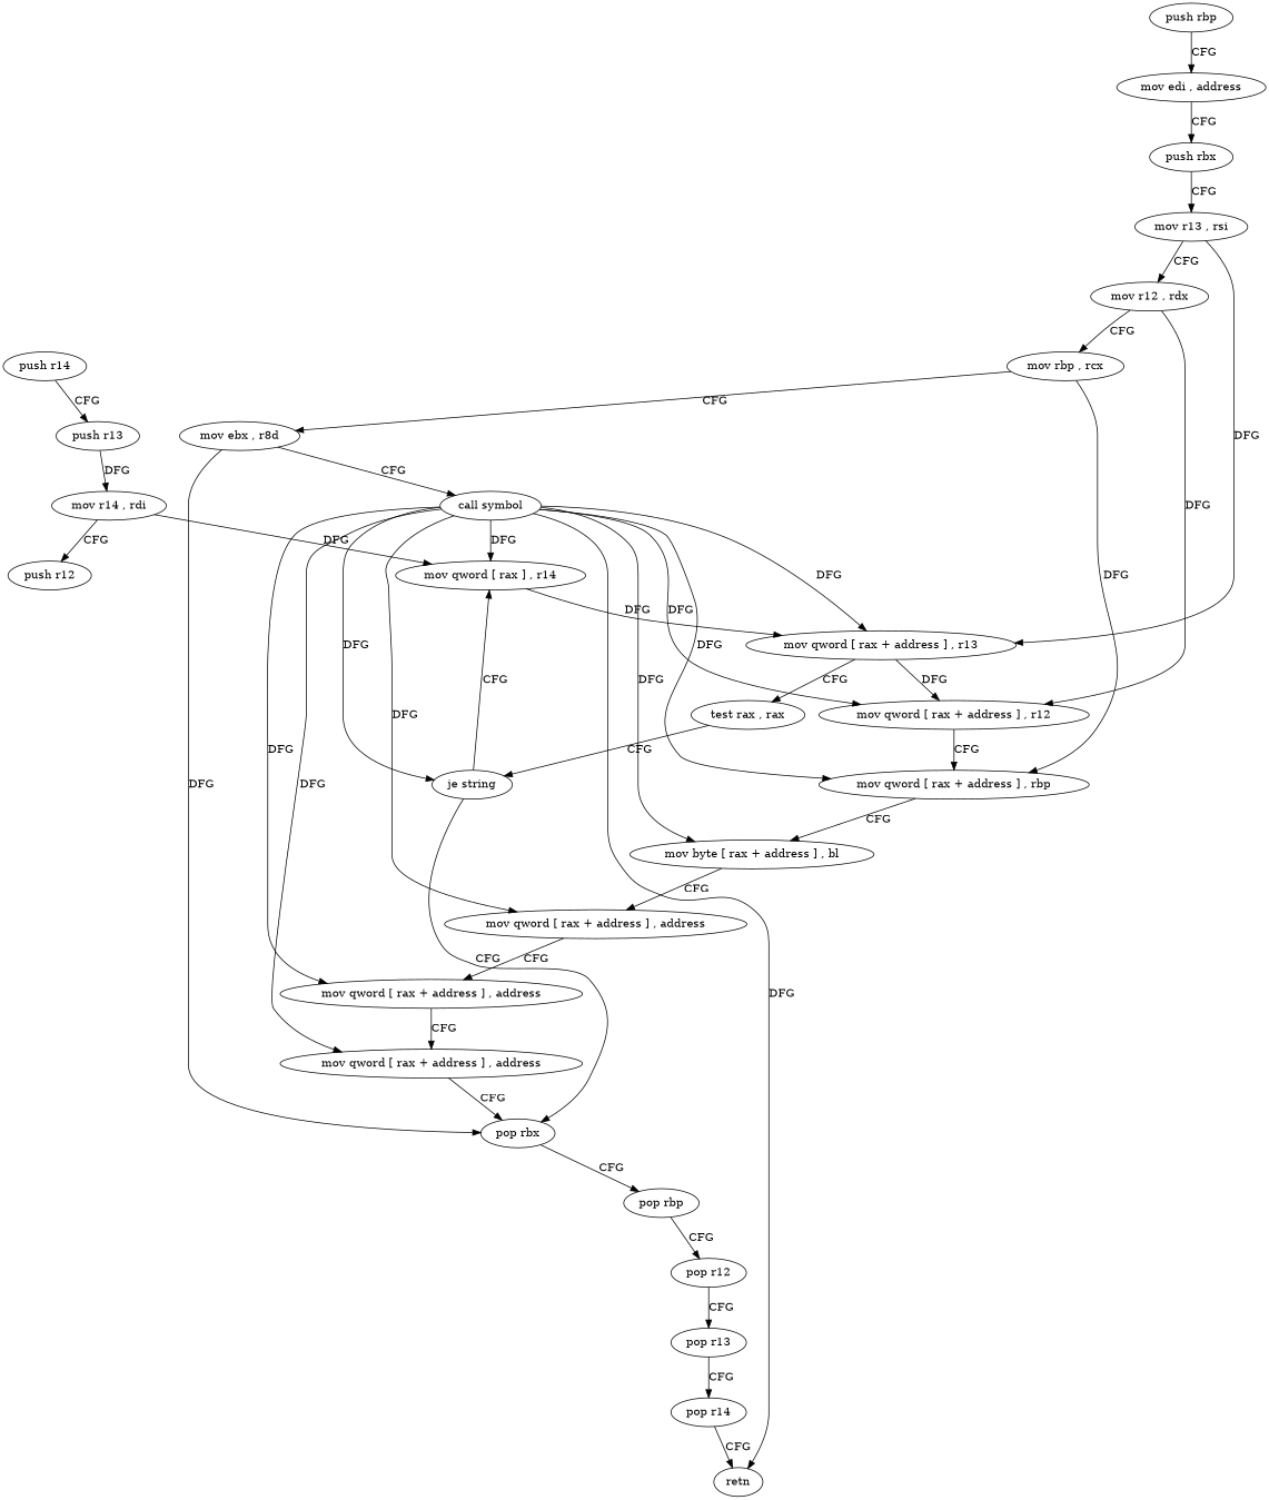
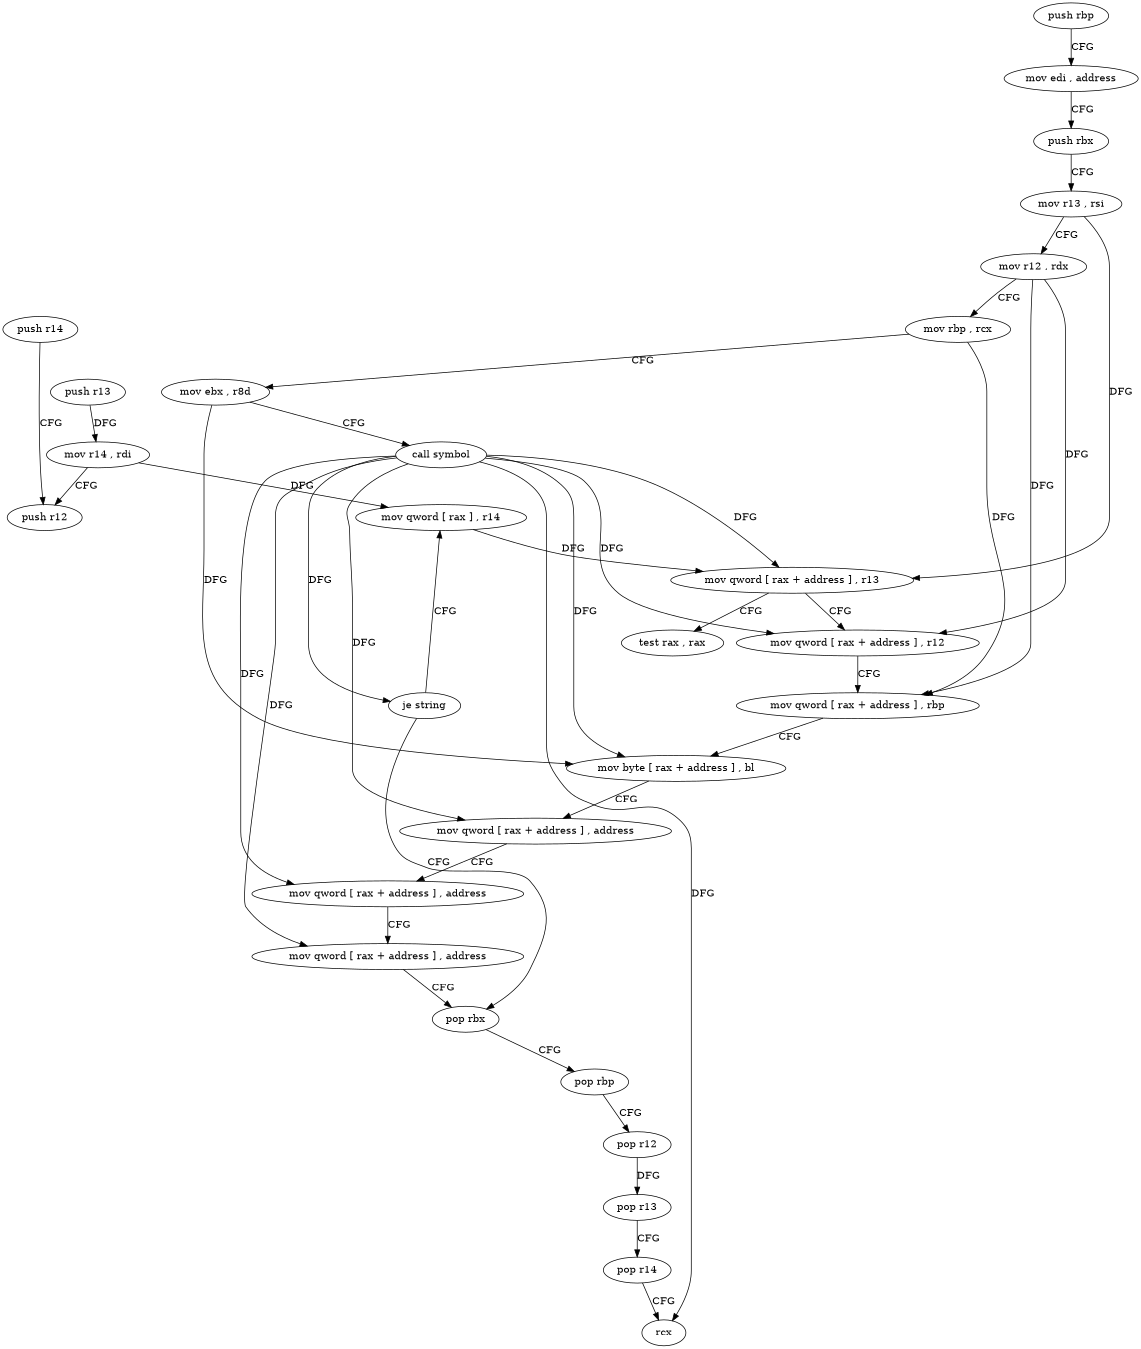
  digraph {
    n1 [label="push r14"]
    n2 [label="push r13"]
    n3 [label="mov r14 , rdi"]
    n4 [label="push r12"]
    n5 [label="mov qword [ rax ] , r14"]
    n6 [label="mov qword [ rax + address ] , r13"]
    n7 [label="push rbp"]
    n8 [label="mov edi , address"]
    n9 [label="push rbx"]
    n10 [label="mov r13 , rsi"]
    n11 [label="mov r12 , rdx"]
    n12 [label="mov rbp , rcx"]
    n13 [label="mov qword [ rax + address ] , r12"]
    n14 [label="test rax , rax"]
    n15 [label="mov ebx , r8d"]
    n16 [label="mov qword [ rax + address ] , rbp"]
    n17 [label="call symbol"]
    n18 [label="mov byte [ rax + address ] , bl"]
    n19 [label="je string"]
-   n20 [label=retn]
+   n20 [label=rcx]
    n21 [label="mov qword [ rax + address ] , address"]
    n22 [label="mov qword [ rax + address ] , address"]
    n23 [label="mov qword [ rax + address ] , address"]
    n24 [label="pop rbx"]
    n25 [label="pop rbp"]
    n26 [label="pop r12"]
    n27 [label="pop r13"]
    n28 [label="pop r14"]
-   n1 -> n2 [label=CFG]
+   n1 -> n4 [label=CFG]
    n2 -> n3 [label=DFG]
    n3 -> n4 [label=CFG]
    n3 -> n5 [label=DFG]
    n5 -> n6 [label=DFG]
-   n6 -> n13 [label=DFG]
+   n6 -> n13 [label=CFG]
    n6 -> n14 [label=CFG]
    n7 -> n8 [label=CFG]
    n8 -> n9 [label=CFG]
    n9 -> n10 [label=CFG]
    n10 -> n6 [label=DFG]
    n10 -> n11 [label=CFG]
    n11 -> n12 [label=CFG]
    n11 -> n13 [label=DFG]
    n12 -> n15 [label=CFG]
    n12 -> n16 [label=DFG]
    n13 -> n16 [label=CFG]
-   n14 -> n19 [label=CFG]
    n15 -> n17 [label=CFG]
-   n15 -> n24 [label=DFG]
+   n15 -> n18 [label=DFG]
    n16 -> n18 [label=CFG]
-   n17 -> n5 [label=DFG]
    n17 -> n6 [label=DFG]
    n17 -> n13 [label=DFG]
-   n17 -> n16 [label=DFG]
+   n11 -> n16 [label=DFG]
    n17 -> n18 [label=DFG]
    n17 -> n19 [label=DFG]
    n17 -> n20 [label=DFG]
    n17 -> n21 [label=DFG]
    n17 -> n22 [label=DFG]
    n17 -> n23 [label=DFG]
    n18 -> n21 [label=CFG]
    n19 -> n5 [label=CFG]
    n19 -> n24 [label=CFG]
    n21 -> n22 [label=CFG]
    n22 -> n23 [label=CFG]
    n23 -> n24 [label=CFG]
    n24 -> n25 [label=CFG]
    n25 -> n26 [label=CFG]
-   n26 -> n27 [label=CFG]
+   n26 -> n27 [label=DFG]
    n27 -> n28 [label=CFG]
    n28 -> n20 [label=CFG]
  }
